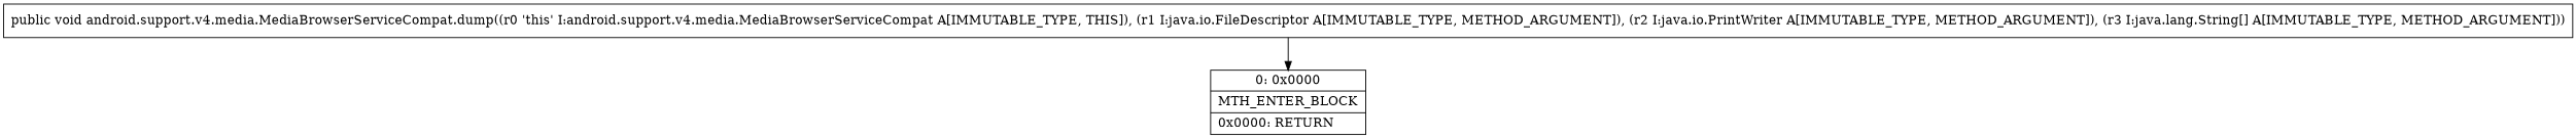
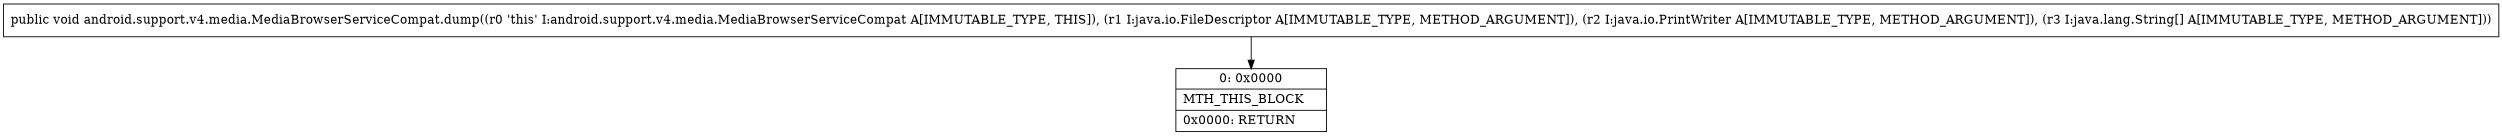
  digraph {
    node [shape=record]
-   n1 [label="{0\:\ 0x0000|MTH_ENTER_BLOCK\l|0x0000: RETURN   \l}"]
+   n1 [label="{0\:\ 0x0000|MTH_THIS_BLOCK\l|0x0000: RETURN   \l}"]
    n2 [label="{public void android.support.v4.media.MediaBrowserServiceCompat.dump((r0 'this' I:android.support.v4.media.MediaBrowserServiceCompat A[IMMUTABLE_TYPE, THIS]), (r1 I:java.io.FileDescriptor A[IMMUTABLE_TYPE, METHOD_ARGUMENT]), (r2 I:java.io.PrintWriter A[IMMUTABLE_TYPE, METHOD_ARGUMENT]), (r3 I:java.lang.String[] A[IMMUTABLE_TYPE, METHOD_ARGUMENT])) }"]
    n2 -> n1
  }
